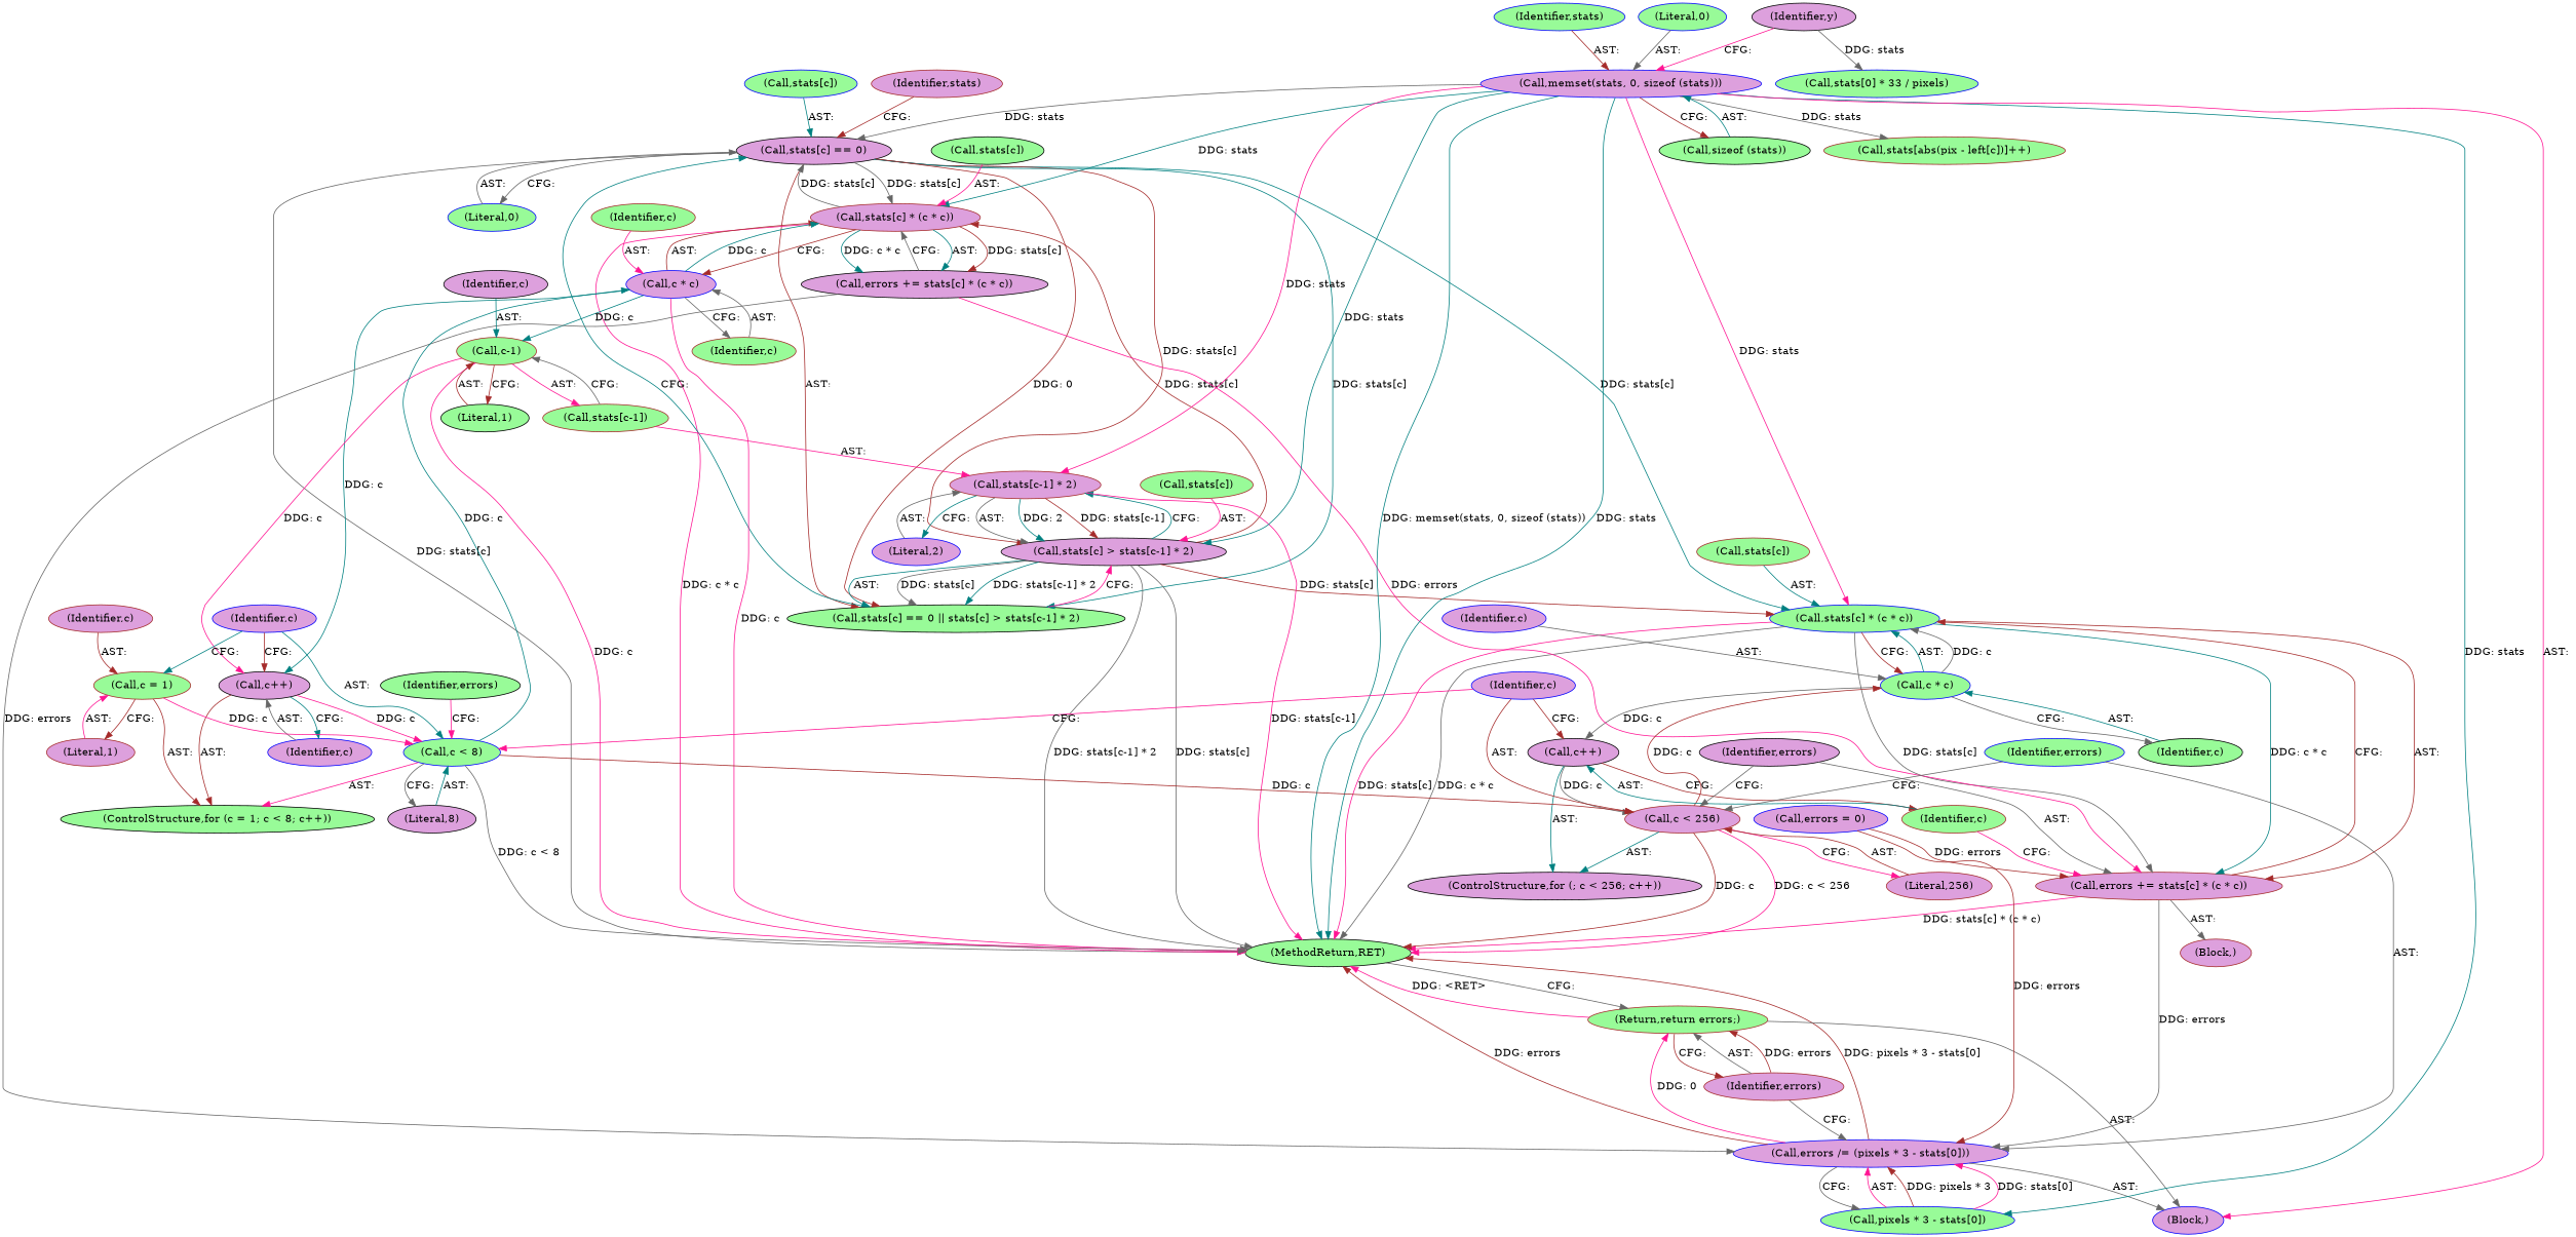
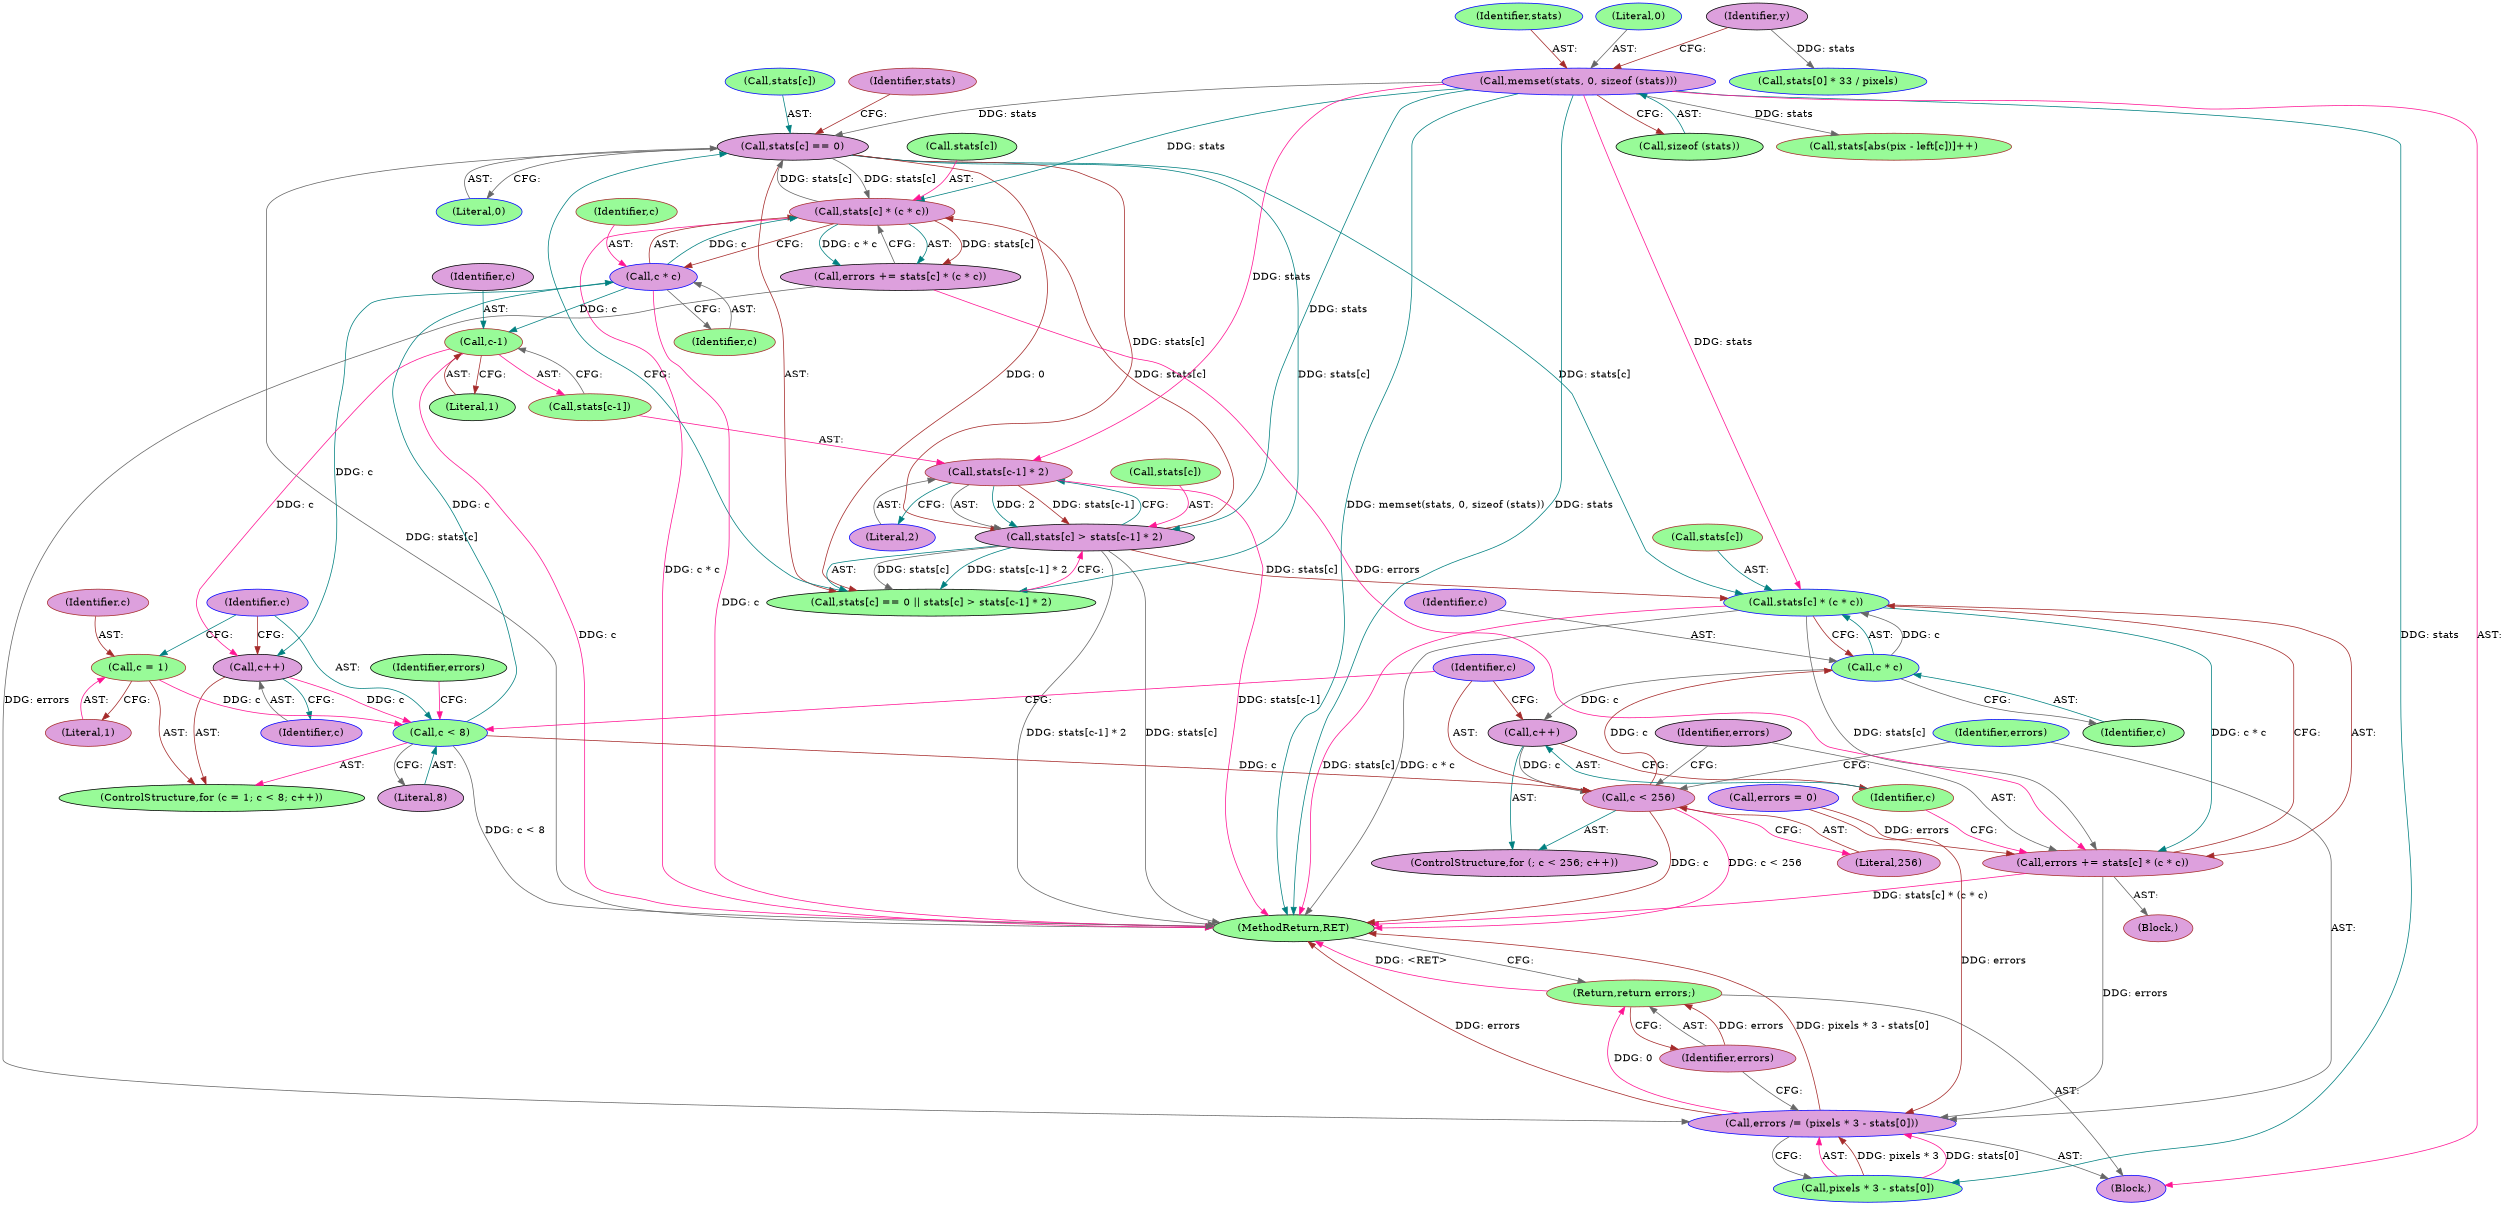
  digraph {
    node [color=blue fillcolor=plum style=filled]
    edge [color=gray40]
    n1 [fillcolor=palegreen label="(Call,stats[c] * (c * c))"]
    n2 [fillcolor=palegreen label="(Call,c * c)"]
    n3 [color=brown label="(Call,errors += stats[c] * (c * c))"]
    n4 [color=black fillcolor=palegreen label="(MethodReturn,RET)"]
    n5 [color=black label="(Call,c++)"]
    n6 [color=black fillcolor=palegreen label="(Identifier,c)"]
    n7 [label="(Call,errors /= (pixels * 3 - stats[0]))"]
    n8 [color=brown label="(Block,)"]
    n9 [color=brown fillcolor=palegreen label="(Return,return errors;)"]
    n10 [color=black label="(Call,stats[c] == 0)"]
    n11 [color=brown label="(Call,stats[c] * (c * c))"]
    n12 [color=black label="(Call,stats[c] > stats[c-1] * 2)"]
    n13 [color=black fillcolor=palegreen label="(Call,stats[c] == 0 || stats[c] > stats[c-1] * 2)"]
    n14 [fillcolor=palegreen label="(Literal,0)"]
    n15 [label="(Call,c * c)"]
    n16 [color=black label="(Call,errors += stats[c] * (c * c))"]
    n17 [color=brown label="(Call,stats[c-1] * 2)"]
    n18 [label="(Call,memset(stats, 0, sizeof (stats)))"]
    n19 [fillcolor=palegreen label="(Call,pixels * 3 - stats[0])"]
    n20 [label="(Block,)"]
    n21 [color=black fillcolor=palegreen label="(Call,sizeof (stats))"]
    n22 [color=brown fillcolor=palegreen label="(Call,stats[abs(pix - left[c])]++)"]
    n23 [label="(Literal,2)"]
    n24 [fillcolor=palegreen label="(Call,stats[0] * 33 / pixels)"]
    n25 [color=black label="(Call,c++)"]
    n26 [color=brown fillcolor=palegreen label="(Call,c-1)"]
    n27 [color=brown fillcolor=palegreen label="(Identifier,c)"]
    n28 [fillcolor=palegreen label="(Call,c < 8)"]
    n29 [color=black fillcolor=palegreen label="(ControlStructure,for (c = 1; c < 8; c++))"]
    n30 [label="(Identifier,c)"]
    n31 [color=black fillcolor=palegreen label="(Literal,1)"]
    n32 [color=brown fillcolor=palegreen label="(Call,stats[c-1])"]
    n33 [color=brown label="(Call,c < 256)"]
    n34 [color=black label="(Literal,8)"]
    n35 [color=black label="(ControlStructure,for (; c < 256; c++))"]
    n36 [color=brown label="(Literal,256)"]
    n37 [color=brown fillcolor=palegreen label="(Call,c = 1)"]
    n38 [color=brown label="(Literal,1)"]
    n39 [color=brown fillcolor=palegreen label="(Identifier,c)"]
    n40 [color=brown label="(Identifier,errors)"]
    n41 [fillcolor=palegreen label="(Call,stats[c])"]
    n42 [label="(Call,errors = 0)"]
    n43 [label="(Identifier,c)"]
    n44 [color=black label="(Identifier,c)"]
    n45 [label="(Identifier,c)"]
    n46 [color=brown fillcolor=palegreen label="(Identifier,c)"]
    n47 [color=brown label="(Identifier,stats)"]
    n48 [label="(Identifier,c)"]
    n49 [color=brown fillcolor=palegreen label="(Call,stats[c])"]
    n50 [color=black fillcolor=palegreen label="(Identifier,errors)"]
    n51 [fillcolor=palegreen label="(Identifier,errors)"]
    n52 [fillcolor=palegreen label="(Identifier,stats)"]
    n53 [fillcolor=palegreen label="(Literal,0)"]
    n54 [color=black fillcolor=palegreen label="(Call,stats[c])"]
    n55 [color=black label="(Identifier,y)"]
    n56 [color=brown label="(Identifier,c)"]
    n57 [color=brown fillcolor=palegreen label="(Call,stats[c])"]
    n58 [color=black label="(Identifier,errors)"]
    n1 -> n2 [color=brown label="CFG: "]
    n1 -> n3 [color=brown label="AST: "]
    n1 -> n3 [label="DDG: stats[c]"]
    n1 -> n3 [color=teal label="DDG: c * c"]
    n1 -> n4 [color=deeppink label="DDG: stats[c]"]
    n1 -> n4 [label="DDG: c * c"]
    n2 -> n1 [color=teal label="AST: "]
    n2 -> n1 [label="DDG: c"]
    n2 -> n5 [label="DDG: c"]
    n2 -> n6 [label="CFG: "]
    n3 -> n1 [color=brown label="CFG: "]
    n3 -> n4 [color=deeppink label="DDG: stats[c] * (c * c)"]
    n3 -> n7 [label="DDG: errors"]
    n3 -> n8 [label="AST: "]
    n4 -> n9 [label="CFG: "]
    n5 -> n33 [label="DDG: c"]
    n5 -> n35 [color=teal label="AST: "]
    n5 -> n39 [color=brown label="CFG: "]
    n6 -> n2 [color=teal label="AST: "]
    n7 -> n4 [color=brown label="DDG: pixels * 3 - stats[0]"]
    n7 -> n4 [color=brown label="DDG: errors"]
    n7 -> n9 [color=deeppink label="DDG: 0"]
    n7 -> n19 [label="CFG: "]
    n7 -> n20 [label="AST: "]
    n9 -> n4 [color=deeppink label="DDG: <RET>"]
    n9 -> n20 [label="AST: "]
    n9 -> n40 [color=brown label="CFG: "]
    n10 -> n1 [color=teal label="DDG: stats[c]"]
    n10 -> n4 [label="DDG: stats[c]"]
    n10 -> n11 [label="DDG: stats[c]"]
    n10 -> n12 [color=brown label="DDG: stats[c]"]
    n10 -> n13 [color=brown label="AST: "]
    n10 -> n13 [color=teal label="DDG: stats[c]"]
    n10 -> n13 [color=brown label="DDG: 0"]
    n10 -> n14 [label="CFG: "]
    n11 -> n4 [color=deeppink label="DDG: c * c"]
    n11 -> n10 [label="DDG: stats[c]"]
    n11 -> n15 [color=brown label="CFG: "]
    n11 -> n16 [color=teal label="AST: "]
    n11 -> n16 [color=brown label="DDG: stats[c]"]
    n11 -> n16 [color=teal label="DDG: c * c"]
    n12 -> n1 [color=brown label="DDG: stats[c]"]
    n12 -> n4 [label="DDG: stats[c-1] * 2"]
    n12 -> n4 [label="DDG: stats[c]"]
    n12 -> n11 [color=brown label="DDG: stats[c]"]
    n12 -> n13 [color=teal label="AST: "]
    n12 -> n13 [label="DDG: stats[c]"]
    n12 -> n13 [color=teal label="DDG: stats[c-1] * 2"]
    n12 -> n17 [color=teal label="CFG: "]
    n13 -> n10 [color=teal label="CFG: "]
    n13 -> n12 [color=deeppink label="CFG: "]
    n14 -> n10 [label="AST: "]
    n15 -> n4 [color=deeppink label="DDG: c"]
    n15 -> n11 [color=brown label="AST: "]
    n15 -> n11 [color=teal label="DDG: c"]
    n15 -> n25 [color=teal label="DDG: c"]
    n15 -> n26 [color=teal label="DDG: c"]
    n15 -> n27 [label="CFG: "]
    n16 -> n3 [color=deeppink label="DDG: errors"]
    n16 -> n7 [label="DDG: errors"]
    n16 -> n11 [label="CFG: "]
    n17 -> n4 [color=deeppink label="DDG: stats[c-1]"]
    n17 -> n12 [label="AST: "]
    n17 -> n12 [color=brown label="DDG: stats[c-1]"]
    n17 -> n12 [color=teal label="DDG: 2"]
    n17 -> n23 [color=teal label="CFG: "]
    n18 -> n1 [color=deeppink label="DDG: stats"]
    n18 -> n4 [color=teal label="DDG: memset(stats, 0, sizeof (stats))"]
    n18 -> n4 [color=teal label="DDG: stats"]
    n18 -> n10 [label="DDG: stats"]
    n18 -> n11 [color=teal label="DDG: stats"]
    n18 -> n12 [color=teal label="DDG: stats"]
    n18 -> n17 [color=deeppink label="DDG: stats"]
    n18 -> n19 [color=teal label="DDG: stats"]
    n18 -> n20 [color=deeppink label="AST: "]
    n18 -> n21 [color=brown label="CFG: "]
    n18 -> n22 [label="DDG: stats"]
    n19 -> n7 [color=deeppink label="AST: "]
    n19 -> n7 [color=brown label="DDG: pixels * 3"]
    n19 -> n7 [color=deeppink label="DDG: stats[0]"]
    n21 -> n18 [color=teal label="AST: "]
    n23 -> n17 [label="AST: "]
    n25 -> n28 [color=deeppink label="DDG: c"]
    n25 -> n29 [color=brown label="AST: "]
    n25 -> n30 [color=teal label="CFG: "]
    n26 -> n4 [color=deeppink label="DDG: c"]
    n26 -> n25 [color=deeppink label="DDG: c"]
    n26 -> n31 [color=brown label="CFG: "]
    n26 -> n32 [color=deeppink label="AST: "]
    n27 -> n15 [label="AST: "]
    n28 -> n4 [label="DDG: c < 8"]
    n28 -> n15 [color=teal label="DDG: c"]
    n28 -> n29 [color=deeppink label="AST: "]
    n28 -> n33 [color=brown label="DDG: c"]
    n28 -> n34 [label="CFG: "]
    n30 -> n25 [label="AST: "]
    n31 -> n26 [color=brown label="AST: "]
    n32 -> n17 [color=deeppink label="AST: "]
    n32 -> n26 [label="CFG: "]
    n33 -> n2 [color=brown label="DDG: c"]
    n33 -> n4 [color=deeppink label="DDG: c < 256"]
    n33 -> n4 [color=brown label="DDG: c"]
    n33 -> n35 [color=teal label="AST: "]
    n33 -> n36 [color=deeppink label="CFG: "]
    n34 -> n28 [color=teal label="AST: "]
    n36 -> n33 [color=brown label="AST: "]
    n37 -> n28 [color=deeppink label="DDG: c"]
    n37 -> n29 [color=brown label="AST: "]
    n37 -> n38 [color=brown label="CFG: "]
    n38 -> n37 [color=deeppink label="AST: "]
    n39 -> n3 [color=deeppink label="CFG: "]
    n39 -> n5 [color=teal label="AST: "]
    n40 -> n7 [label="CFG: "]
    n40 -> n9 [label="AST: "]
    n40 -> n9 [color=brown label="DDG: errors"]
    n41 -> n10 [color=teal label="AST: "]
    n42 -> n3 [color=brown label="DDG: errors"]
    n42 -> n7 [color=brown label="DDG: errors"]
    n43 -> n2 [label="AST: "]
    n44 -> n26 [color=teal label="AST: "]
    n45 -> n5 [color=brown label="CFG: "]
    n45 -> n28 [color=deeppink label="CFG: "]
    n45 -> n33 [color=brown label="AST: "]
    n46 -> n15 [color=deeppink label="AST: "]
    n47 -> n10 [color=brown label="CFG: "]
    n48 -> n25 [color=brown label="CFG: "]
    n48 -> n28 [color=teal label="AST: "]
    n48 -> n37 [color=teal label="CFG: "]
    n49 -> n1 [color=teal label="AST: "]
    n50 -> n28 [color=deeppink label="CFG: "]
    n51 -> n7 [label="AST: "]
    n51 -> n33 [label="CFG: "]
    n52 -> n18 [color=brown label="AST: "]
    n53 -> n18 [label="AST: "]
    n54 -> n11 [color=deeppink label="AST: "]
-   n55 -> n18 [color=deeppink label="CFG: "]
+   n55 -> n18 [color=brown label="CFG: "]
    n55 -> n24 [label="DDG: stats"]
    n56 -> n37 [color=brown label="AST: "]
    n57 -> n12 [color=deeppink label="AST: "]
    n58 -> n3 [label="AST: "]
    n58 -> n33 [label="CFG: "]
  }
